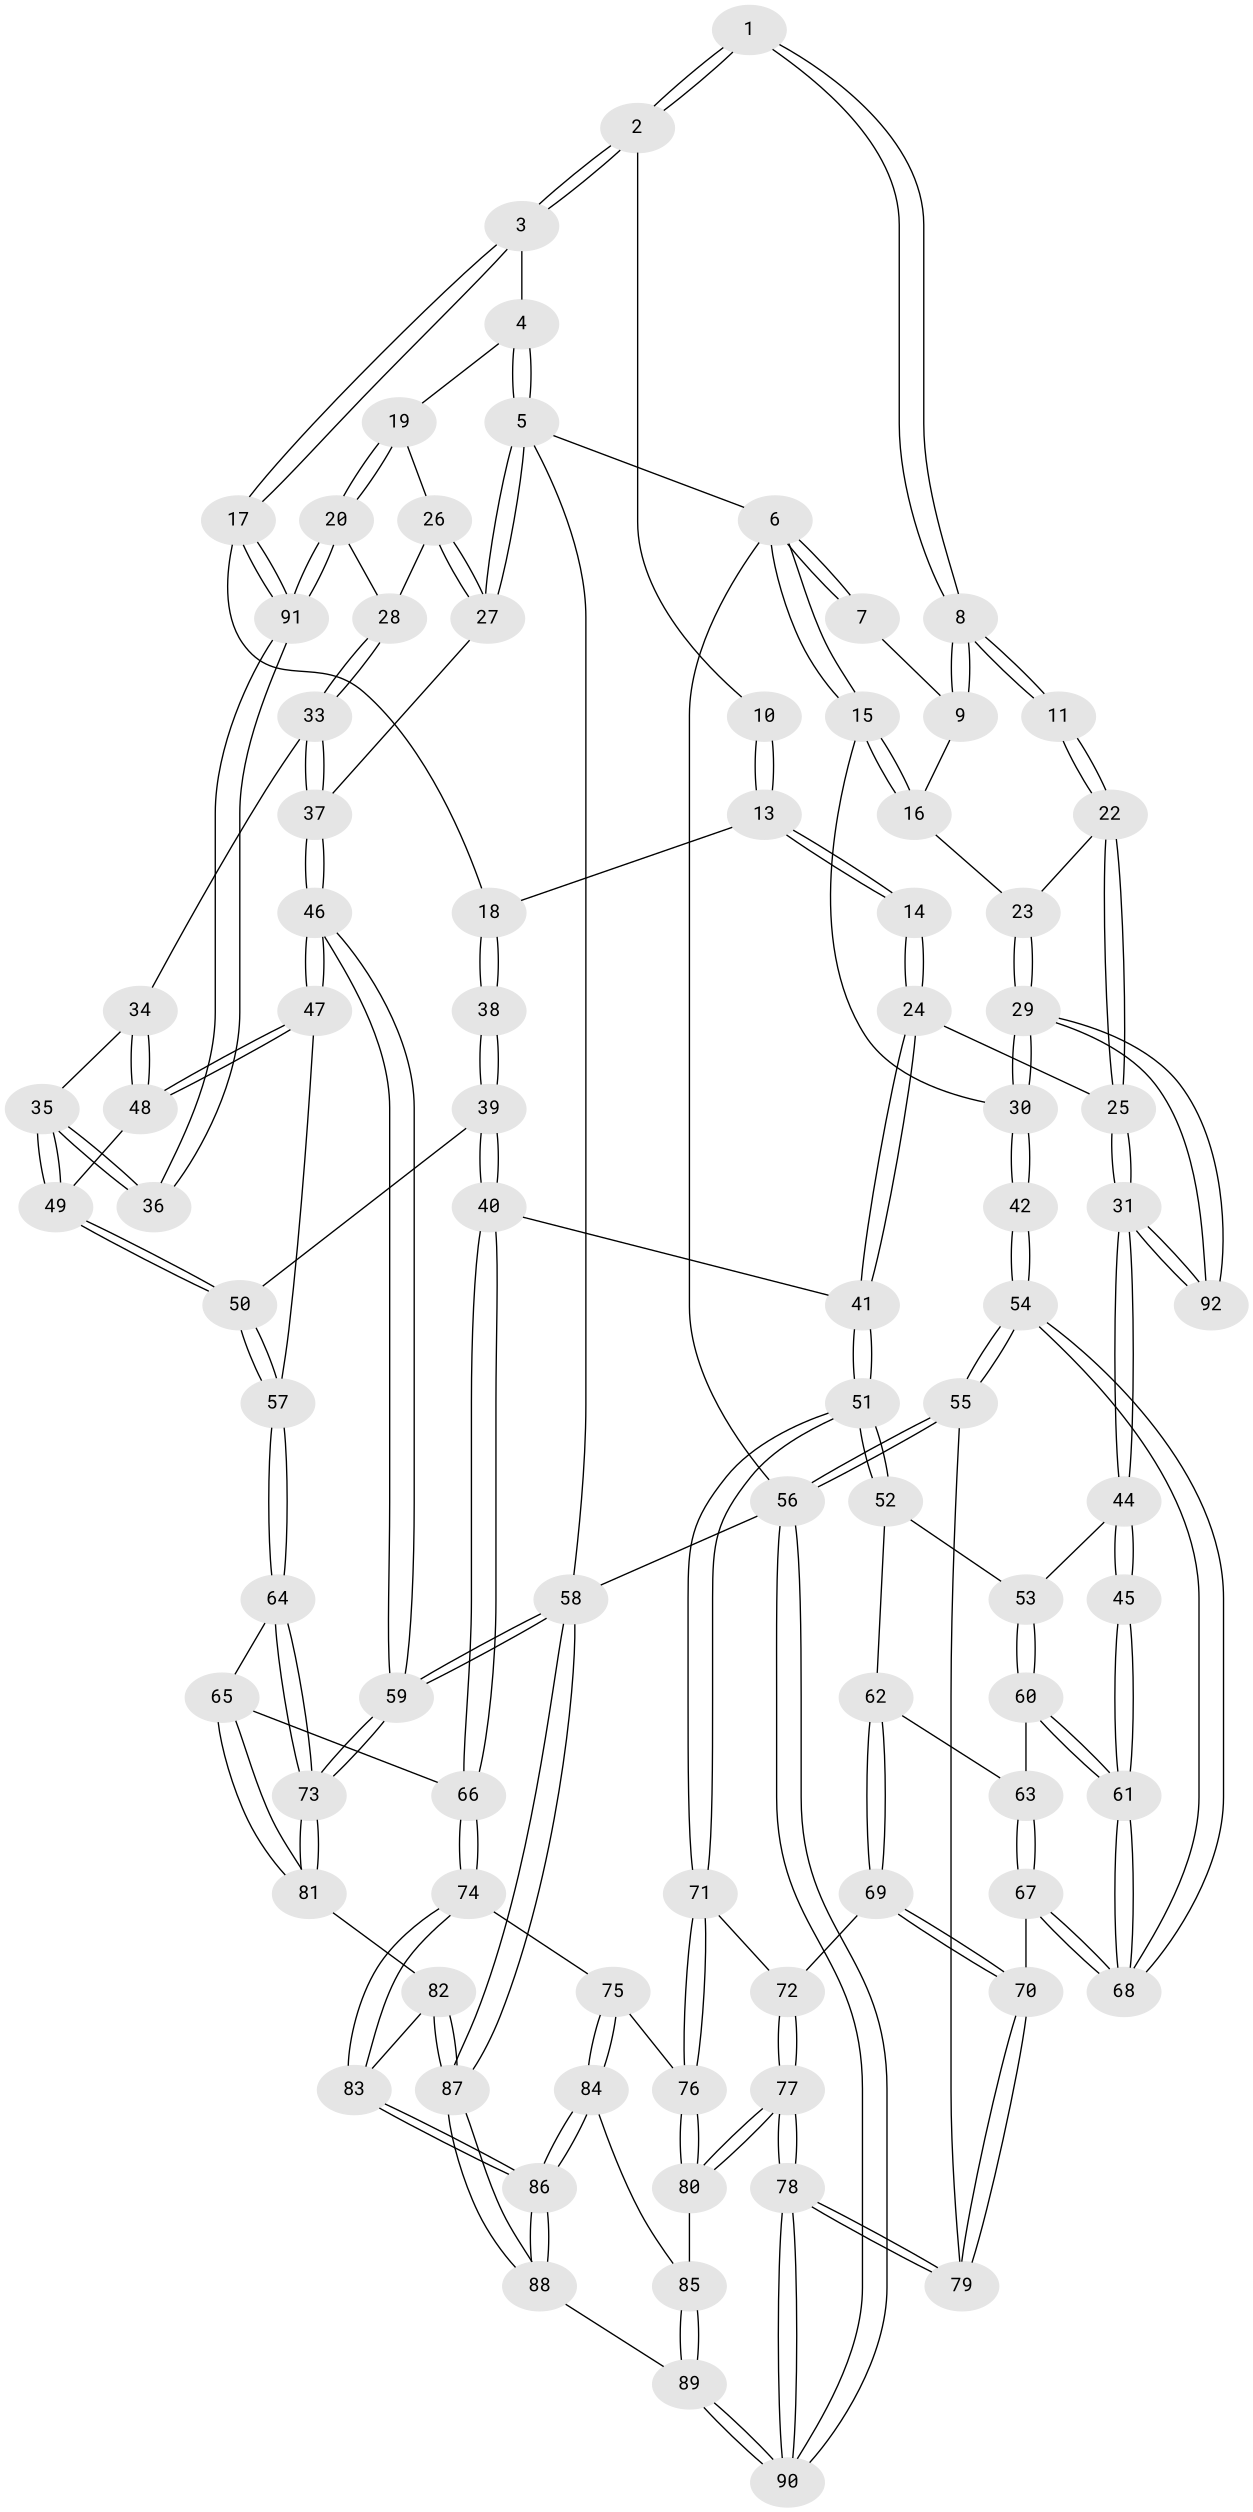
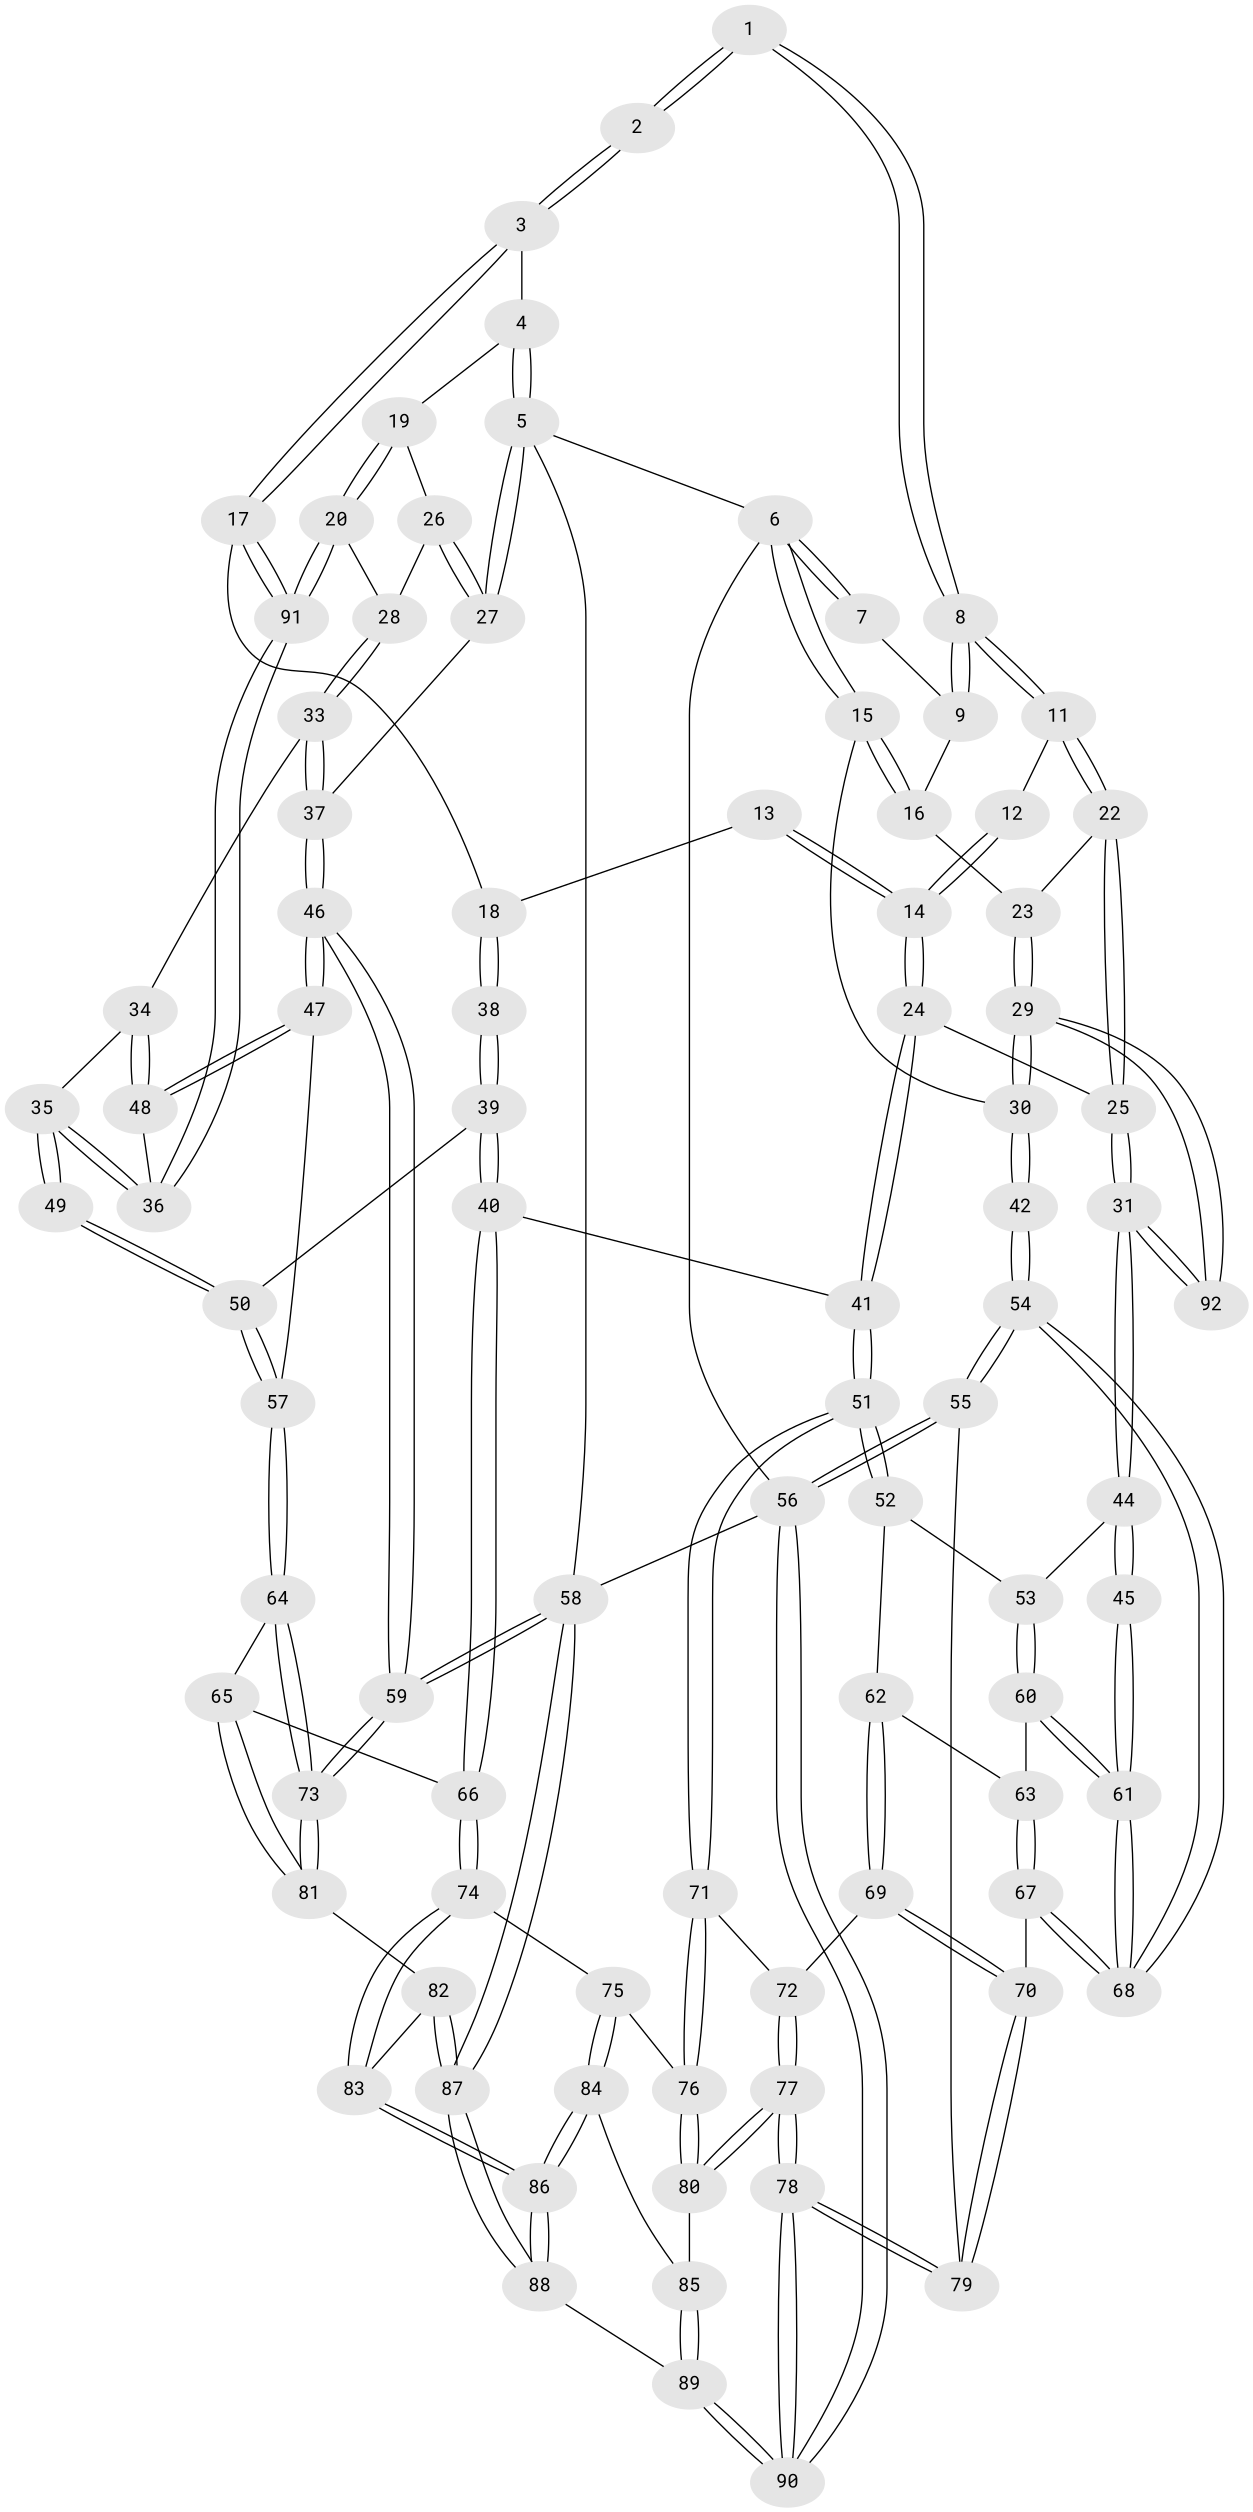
  graph {
    fontname="Roboto Mono"
    node [color=gray90 fontname="Roboto Mono" style=filled]
    edge [fontname="Roboto Mono"]
    1
    2
    8
    3
-   10
    9
    11
    4
    17
    13
    5
    19
    18
    n14 [label=91]
    6
    27
    58
    20
    26
    7
    15
    56
    37
    59
    87
    16
    30
    90
+   12
    22
    23
    14
    25
    24
    38
    41
    42
    29
    36
    39
    28
    33
    31
    n44 [label=92]
    51
    44
    46
    34
    54
    45
    53
    35
    48
    49
    50
    47
    40
    66
    57
    74
    52
    71
    55
    68
    61
    60
    73
    64
    62
    72
    76
    63
    69
    79
    65
    88
    81
    67
    70
    82
    75
    83
    77
    80
    78
    84
    86
    85
    89
    1 -- 2
    1 -- 2
    1 -- 8
    1 -- 8
    2 -- 3
    2 -- 3
-   2 -- 10
    8 -- 9
    8 -- 9
    8 -- 11
    8 -- 11
    3 -- 4
    3 -- 17
    3 -- 17
-   10 -- 13
-   10 -- 13
    9 -- 16
+   11 -- 12
    11 -- 22
    11 -- 22
    4 -- 5
    4 -- 5
    4 -- 19
    17 -- 18
    17 -- n14
    17 -- n14
    13 -- 18
    13 -- 14
    13 -- 14
    5 -- 6
    5 -- 27
    5 -- 27
    5 -- 58
    19 -- 20
    19 -- 20
    19 -- 26
    18 -- 38
    18 -- 38
    n14 -- 36
    n14 -- 36
    6 -- 7
    6 -- 7
    6 -- 15
    6 -- 15
    6 -- 56
    27 -- 37
    58 -- 59
    58 -- 59
    58 -- 87
    58 -- 87
    20 -- n14
    20 -- n14
    20 -- 28
    26 -- 27
    26 -- 27
    26 -- 28
    7 -- 9
    15 -- 16
    15 -- 16
    15 -- 30
    56 -- 58
    56 -- 90
    56 -- 90
    37 -- 46
    37 -- 46
    59 -- 73
    59 -- 73
    87 -- 88
    87 -- 88
    16 -- 23
    30 -- 42
    30 -- 42
+   12 -- 14
+   12 -- 14
    22 -- 23
    22 -- 25
    22 -- 25
    23 -- 29
    23 -- 29
    14 -- 24
    14 -- 24
    25 -- 31
    25 -- 31
    24 -- 25
    24 -- 41
    24 -- 41
    38 -- 39
    38 -- 39
    41 -- 51
    41 -- 51
    42 -- 54
    42 -- 54
    29 -- 30
    29 -- 30
    29 -- n44
    29 -- n44
    39 -- 50
    39 -- 40
    39 -- 40
    28 -- 33
    28 -- 33
    33 -- 37
    33 -- 37
    33 -- 34
    31 -- n44
    31 -- n44
    31 -- 44
    31 -- 44
    51 -- 52
    51 -- 52
    51 -- 71
    51 -- 71
    44 -- 45
    44 -- 45
    44 -- 53
    46 -- 59
    46 -- 59
    46 -- 47
    46 -- 47
    34 -- 35
    34 -- 48
    34 -- 48
    54 -- 55
    54 -- 55
    54 -- 68
    54 -- 68
    45 -- 61
    45 -- 61
    53 -- 60
    53 -- 60
    35 -- 36
    35 -- 36
    35 -- 49
    35 -- 49
-   48 -- 49
+   48 -- 36
    49 -- 50
    49 -- 50
    50 -- 57
    50 -- 57
    47 -- 48
    47 -- 48
    47 -- 57
    40 -- 41
    40 -- 66
    40 -- 66
    66 -- 74
    66 -- 74
    57 -- 64
    57 -- 64
    74 -- 75
    74 -- 83
    74 -- 83
    52 -- 53
    52 -- 62
    71 -- 72
    71 -- 76
    71 -- 76
    55 -- 56
    55 -- 56
    55 -- 79
    61 -- 68
    61 -- 68
    60 -- 61
    60 -- 61
    60 -- 63
    73 -- 81
    73 -- 81
    64 -- 73
    64 -- 73
    64 -- 65
    62 -- 63
    62 -- 69
    62 -- 69
    72 -- 77
    72 -- 77
    76 -- 80
    76 -- 80
    63 -- 67
    63 -- 67
    69 -- 72
    69 -- 70
    69 -- 70
    65 -- 66
    65 -- 81
    65 -- 81
    88 -- 89
    81 -- 82
    67 -- 68
    67 -- 68
    67 -- 70
    70 -- 79
    70 -- 79
    82 -- 87
    82 -- 87
    82 -- 83
    75 -- 76
    75 -- 84
    75 -- 84
    83 -- 86
    83 -- 86
    77 -- 80
    77 -- 80
    77 -- 78
    77 -- 78
    80 -- 85
    78 -- 90
    78 -- 90
    78 -- 79
    78 -- 79
    84 -- 86
    84 -- 86
    84 -- 85
    86 -- 88
    86 -- 88
    85 -- 89
    85 -- 89
    89 -- 90
    89 -- 90
  }
